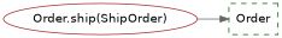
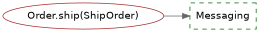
  digraph {
    splines=spline
    rankdir=LR
    fontname="DejaVu Sans"
    node [fontname="DejaVu Sans"]
    "Order.ship(ShipOrder)" [shape=ellipse color=brown]
-   Messaging [shape=box style=dashed color=darkgreen label=Order]
+   Messaging [shape=box style=dashed color=darkgreen]
    "Order.ship(ShipOrder)" -> Messaging [style=solid color=gray40 fontname="DejaVu Sans"]
  }
